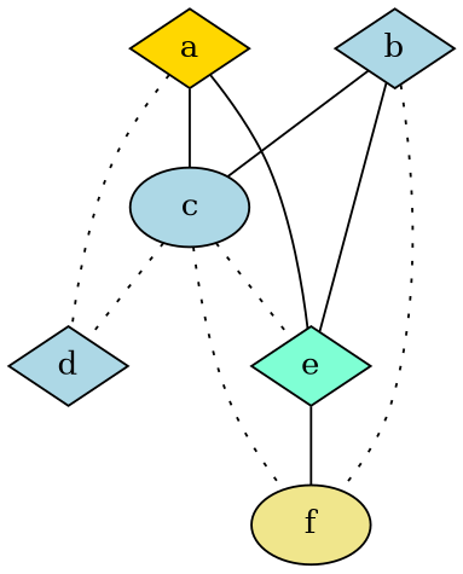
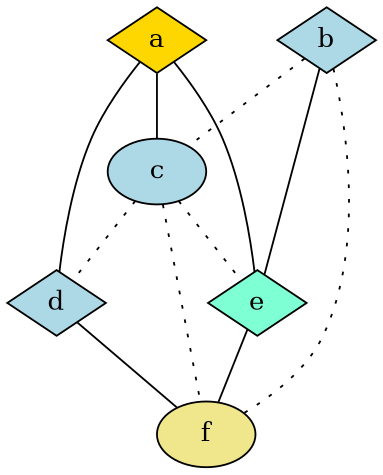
  graph {
    node [fillcolor=lightblue shape=diamond style=filled]
    a [fillcolor=gold]
    d
    e [fillcolor=aquamarine]
    c [shape=ellipse]
    f [fillcolor=khaki shape=ellipse]
    b
-   a -- d [style=dotted]
+   a -- d
    a -- e
    a -- c
+   d -- f
    e -- f
    c -- d [style=dotted]
    c -- e [style=dotted]
    c -- f [style=dotted]
    b -- e
-   b -- c
+   b -- c [style=dotted]
    b -- f [style=dotted]
  }
